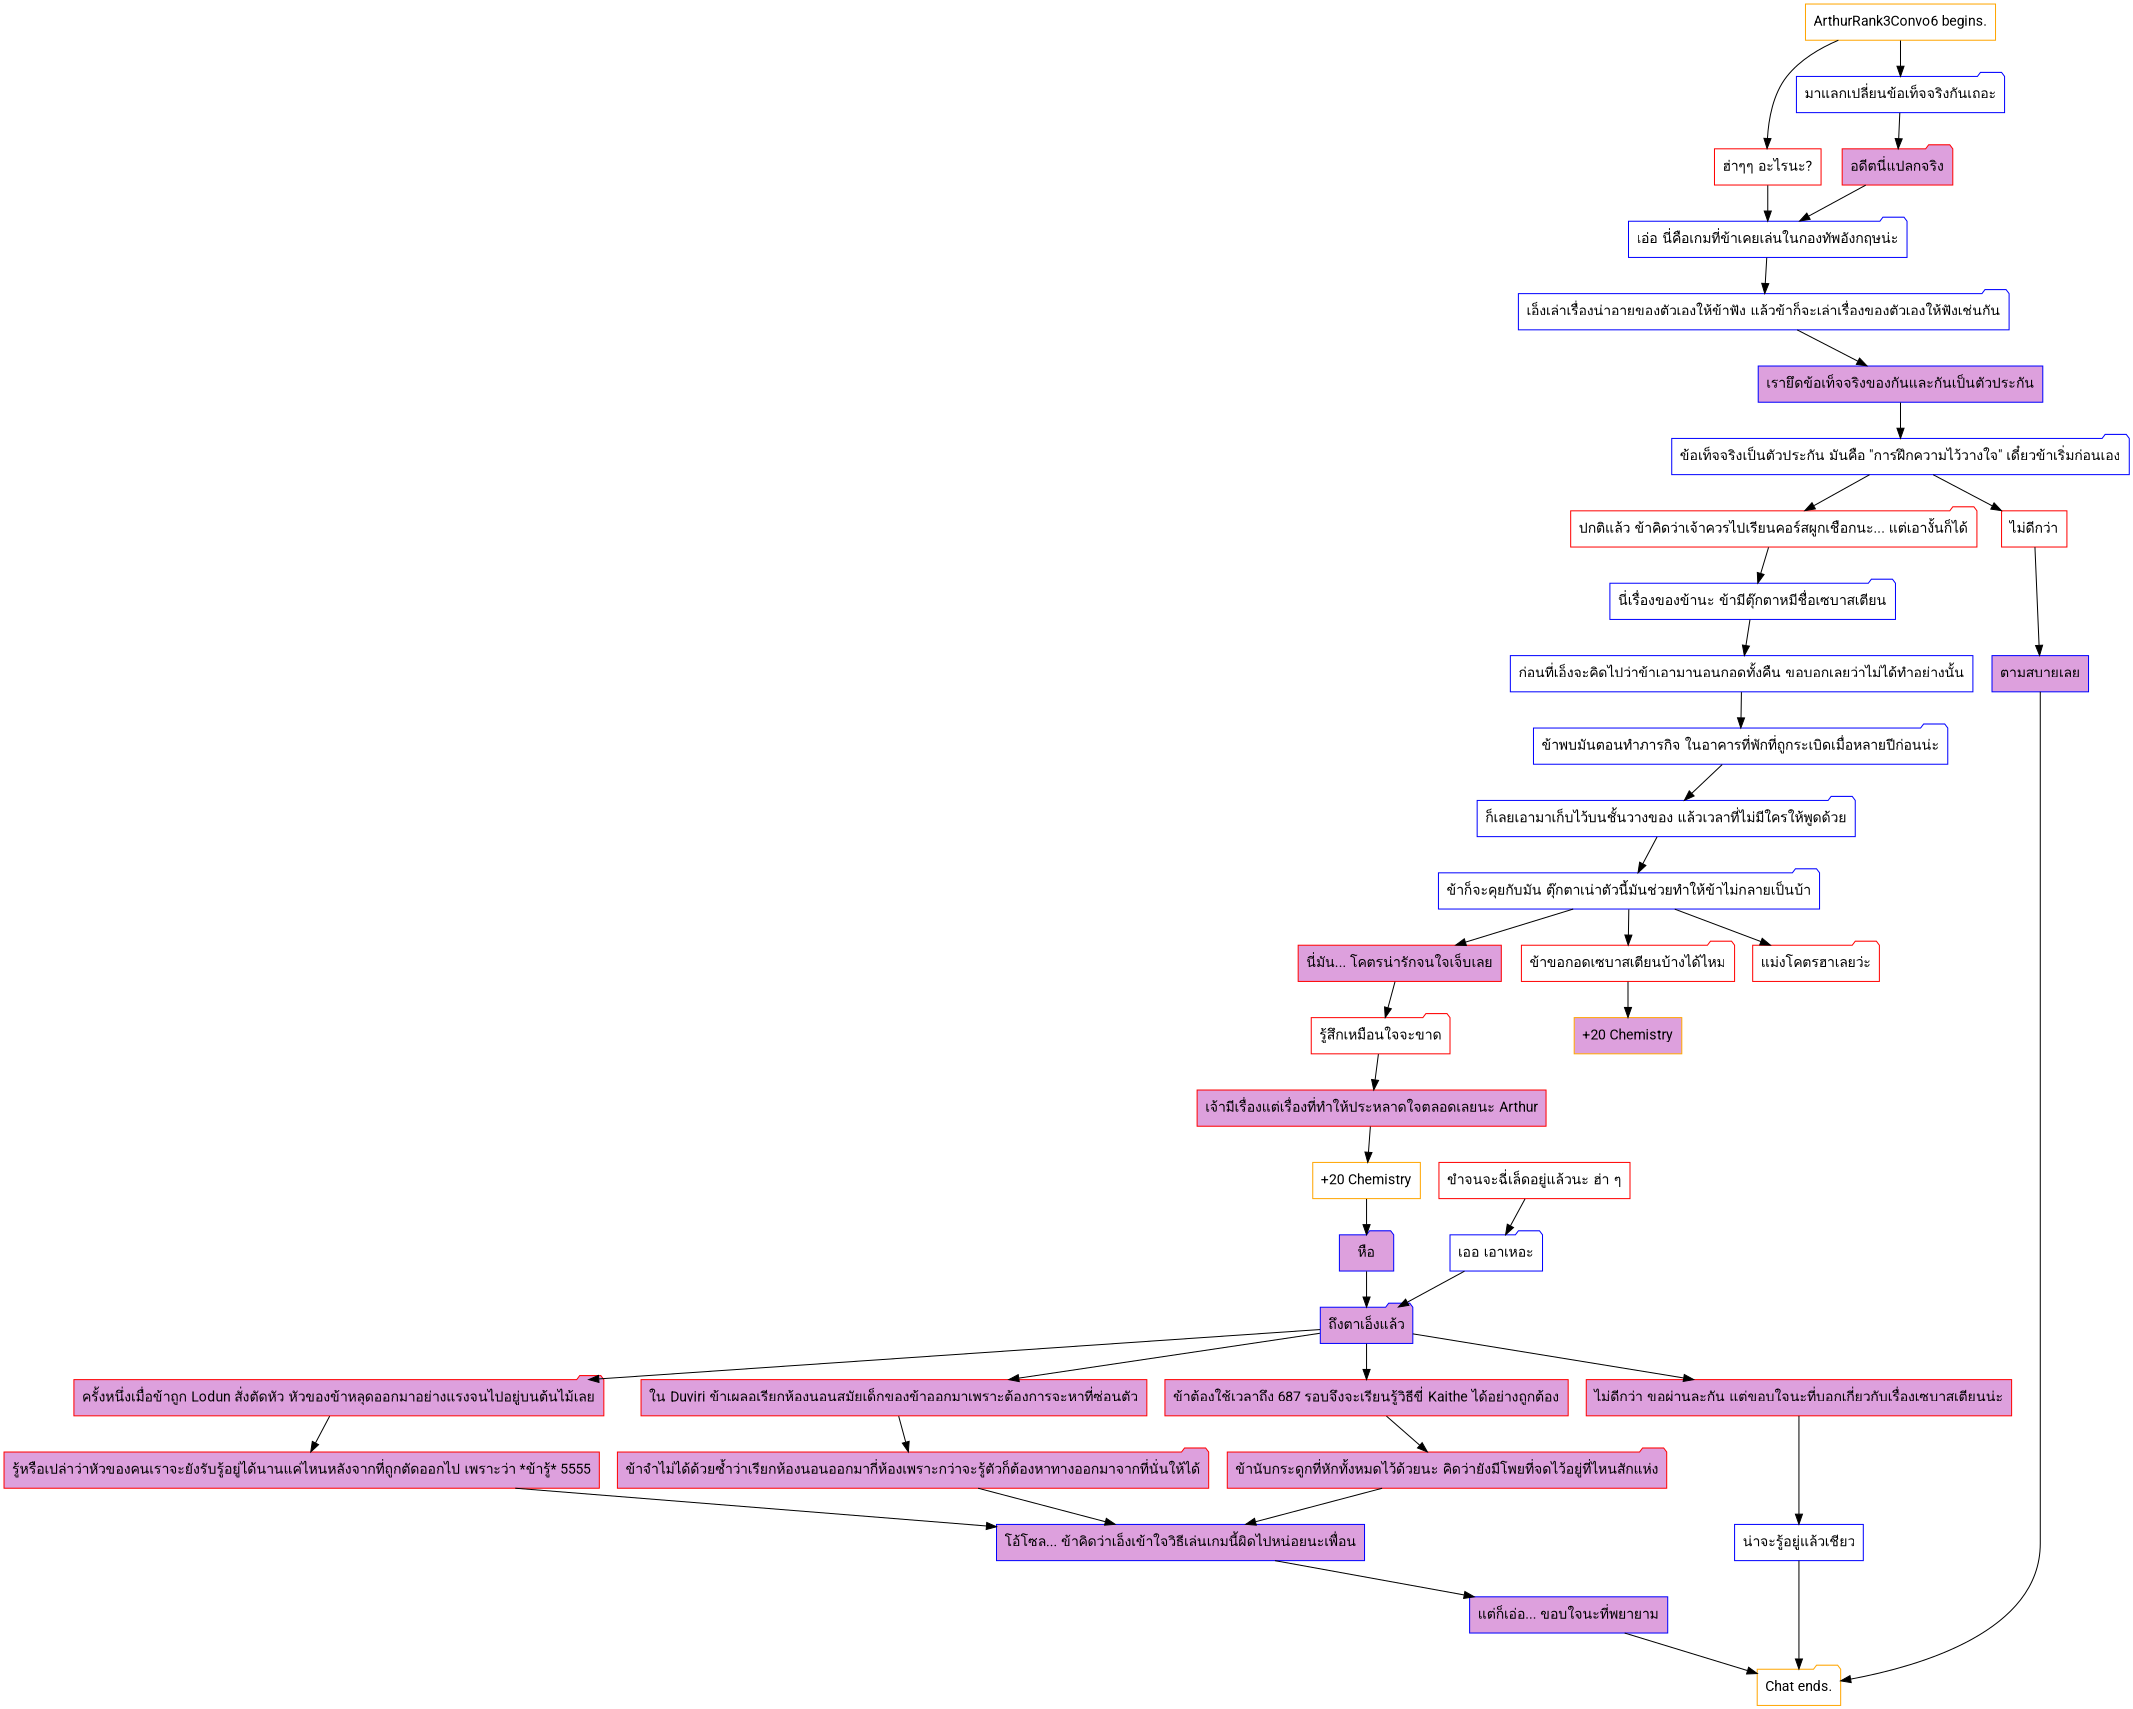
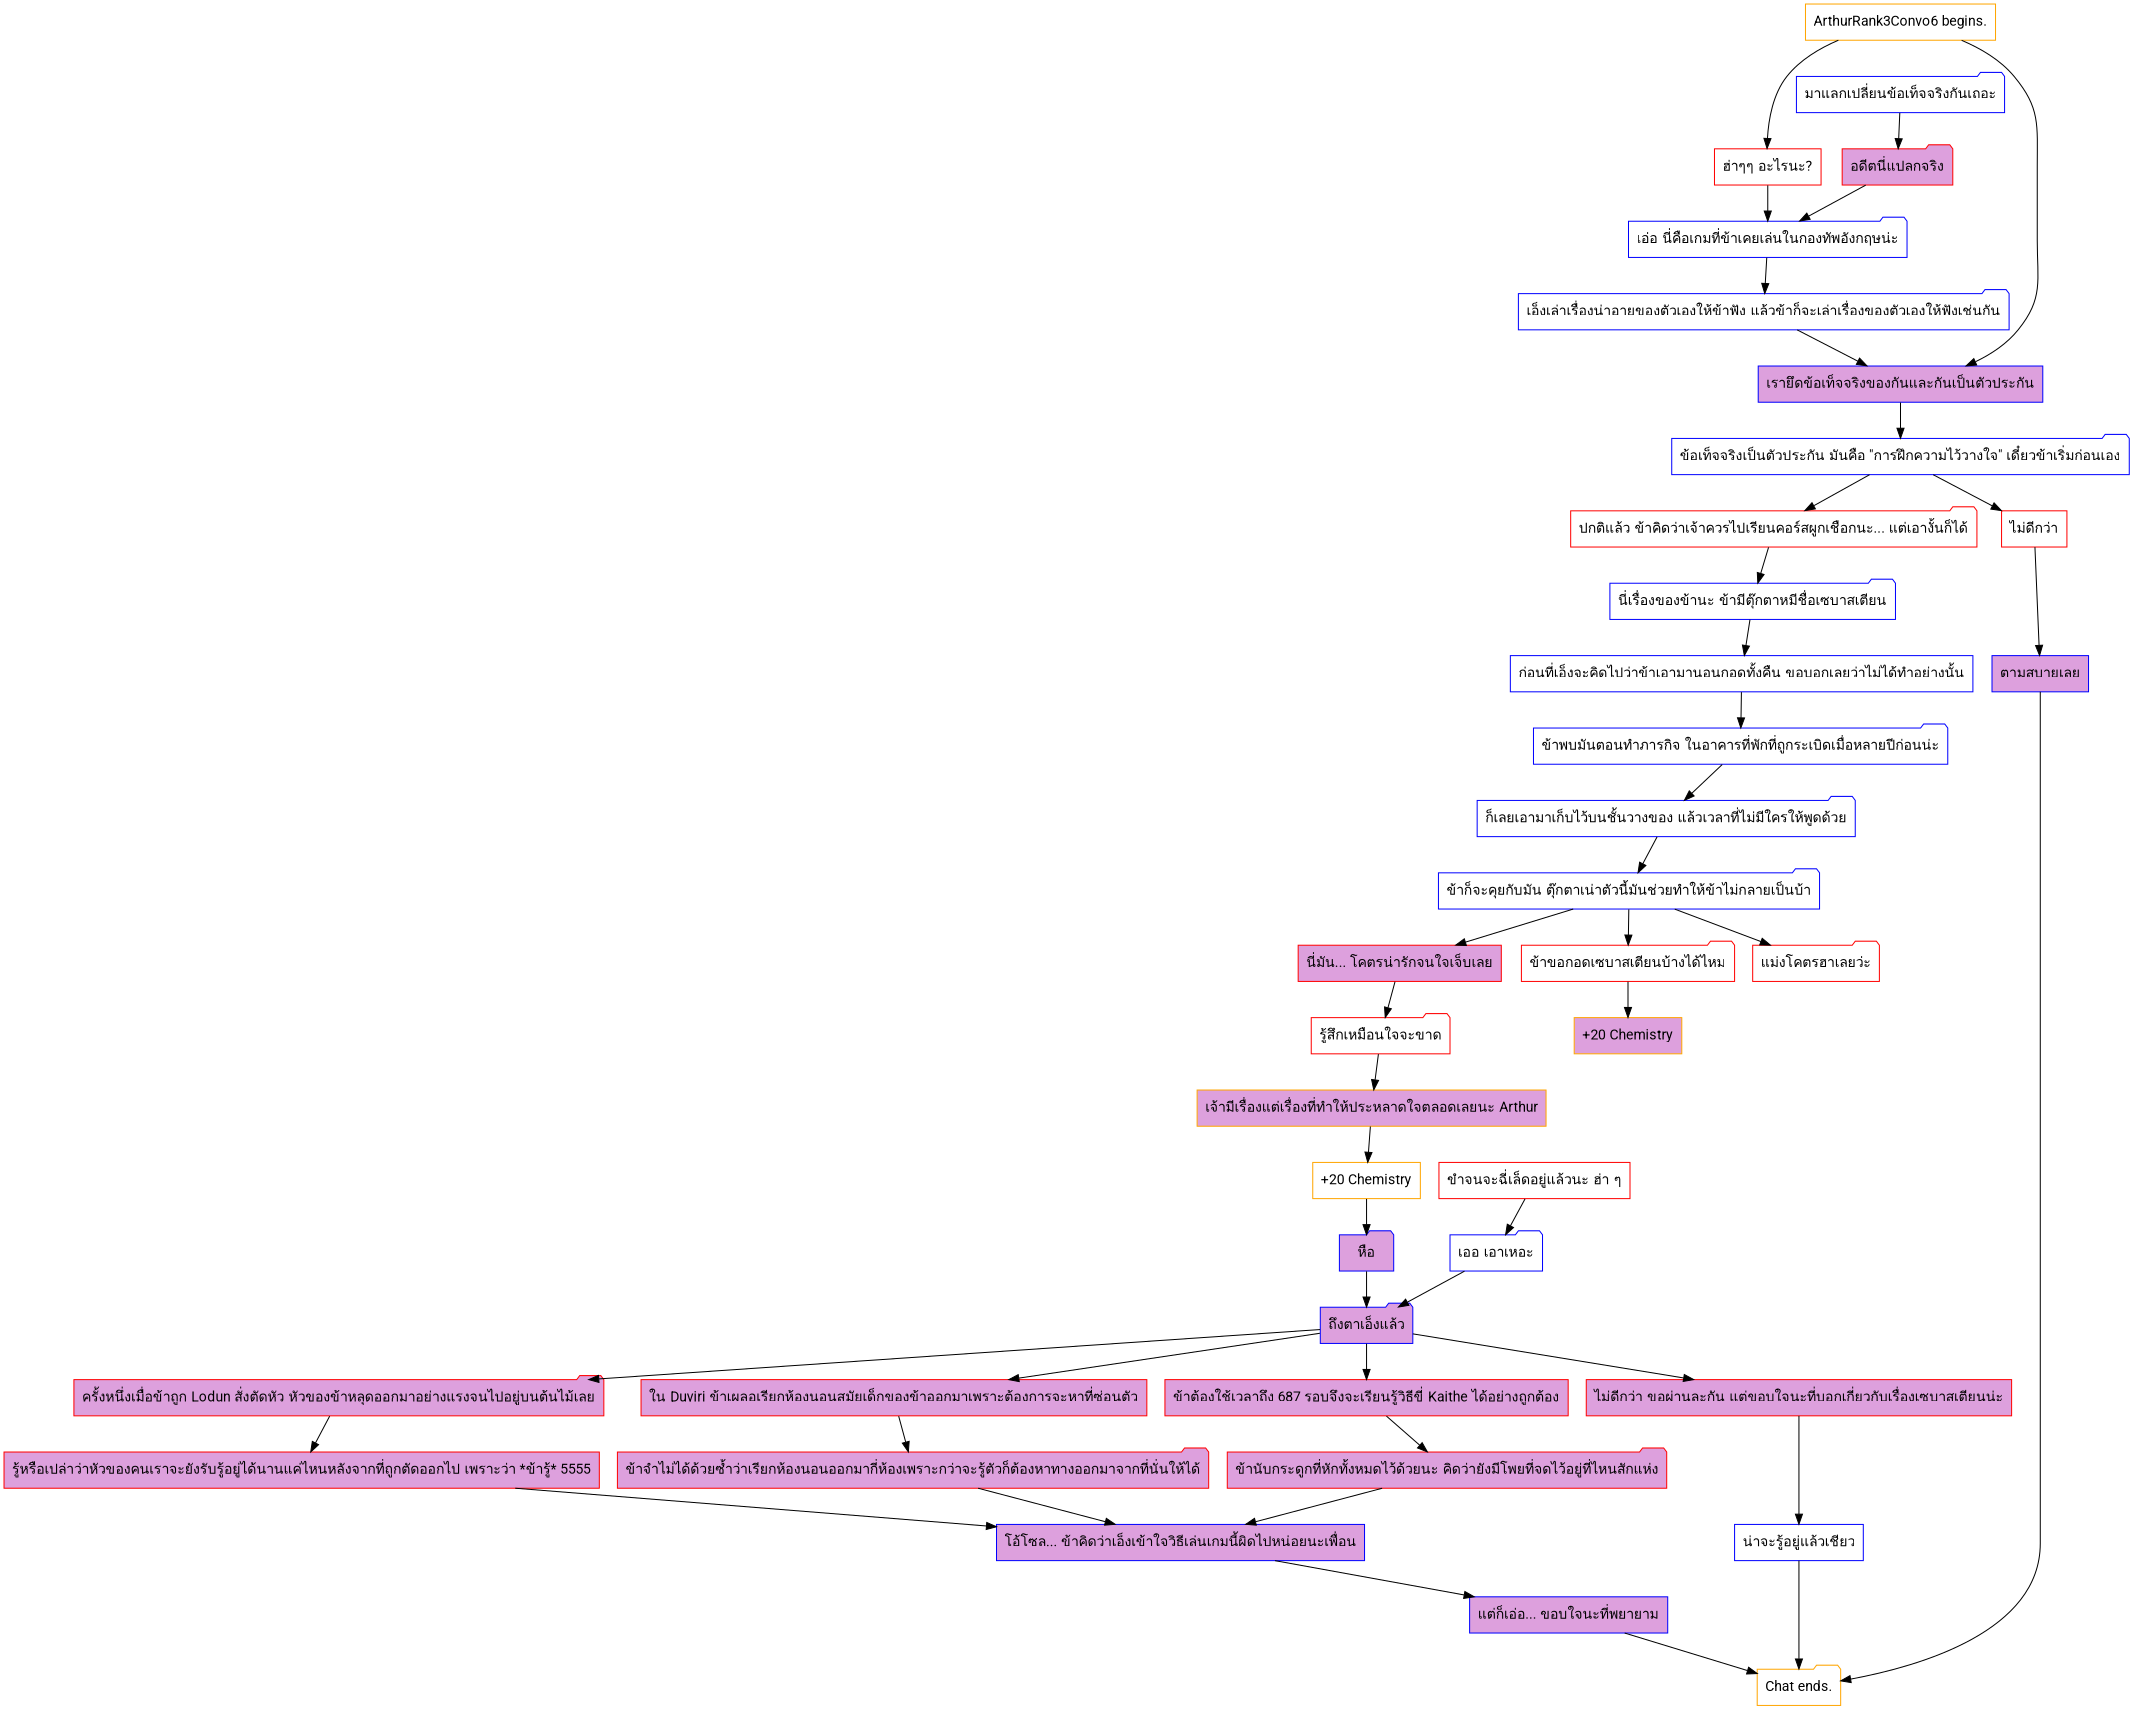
  digraph {
    fontname=Roboto
    node [color=blue fillcolor=white fontname=Roboto shape=folder style=filled]
    edge [fontname=Roboto]
    "ArthurRank3Convo6 begins." [color=orange shape=box]
    n2 [label="มาแลกเปลี่ยนข้อเท็จจริงกันเถอะ"]
    n3 [color=red label="ฮ่าๆๆ อะไรนะ?" shape=box]
    n4 [color=red fillcolor=plum label="อดีตนี่แปลกจริง"]
    n5 [label="เอ่อ นี่คือเกมที่ข้าเคยเล่นในกองทัพอังกฤษน่ะ"]
    n6 [label="เอ็งเล่าเรื่องน่าอายของตัวเองให้ข้าฟัง แล้วข้าก็จะเล่าเรื่องของตัวเองให้ฟังเช่นกัน"]
    n7 [fillcolor=plum label="เรายึดข้อเท็จจริงของกันและกันเป็นตัวประกัน" shape=box]
    n8 [label="ข้อเท็จจริงเป็นตัวประกัน มันคือ \"การฝึกความไว้วางใจ\" เดี๋ยวข้าเริ่มก่อนเอง"]
    n9 [color=red label="ปกติแล้ว ข้าคิดว่าเจ้าควรไปเรียนคอร์สผูกเชือกนะ... แต่เอางั้นก็ได้"]
    n10 [color=red label="ไม่ดีกว่า" shape=box]
    n11 [label="นี่เรื่องของข้านะ ข้ามีตุ๊กตาหมีชื่อเซบาสเตียน"]
    n12 [fillcolor=plum label="ตามสบายเลย" shape=box]
    n13 [label="ก่อนที่เอ็งจะคิดไปว่าข้าเอามานอนกอดทั้งคืน ขอบอกเลยว่าไม่ได้ทำอย่างนั้น" shape=box]
    "Chat ends." [color=orange]
    n15 [label="ข้าพบมันตอนทำภารกิจ ในอาคารที่พักที่ถูกระเบิดเมื่อหลายปีก่อนน่ะ"]
    n16 [label="ก็เลยเอามาเก็บไว้บนชั้นวางของ แล้วเวลาที่ไม่มีใครให้พูดด้วย"]
    n17 [label="ข้าก็จะคุยกับมัน ตุ๊กตาเน่าตัวนี้มันช่วยทำให้ข้าไม่กลายเป็นบ้า"]
    n18 [color=red label="แม่งโคตรฮาเลยว่ะ"]
    n19 [color=red fillcolor=plum label="นี่มัน... โคตรน่ารักจนใจเจ็บเลย" shape=box]
    n20 [color=red label="ข้าขอกอดเซบาสเตียนบ้างได้ไหม"]
    n21 [color=red label="รู้สึกเหมือนใจจะขาด"]
    n22 [color=orange fillcolor=plum label="+20 Chemistry" shape=box]
-   n23 [color=red fillcolor=plum label="เจ้ามีเรื่องแต่เรื่องที่ทำให้ประหลาดใจตลอดเลยนะ Arthur" shape=box]
+   n23 [color=orange fillcolor=plum label="เจ้ามีเรื่องแต่เรื่องที่ทำให้ประหลาดใจตลอดเลยนะ Arthur" shape=box]
    n24 [color=red label="ขำจนจะฉี่เล็ดอยู่แล้วนะ ฮ่า ๆ" shape=box]
    n25 [label="เออ เอาเหอะ"]
    n26 [color=orange label="+20 Chemistry" shape=box]
    n27 [fillcolor=plum label="ถึงตาเอ็งแล้ว"]
    n28 [fillcolor=plum label="หือ"]
    n29 [color=red fillcolor=plum label="ใน Duviri ข้าเผลอเรียกห้องนอนสมัยเด็กของข้าออกมาเพราะต้องการจะหาที่ซ่อนตัว" shape=box]
    n30 [color=red fillcolor=plum label="ครั้งหนึ่งเมื่อข้าถูก Lodun สั่งตัดหัว หัวของข้าหลุดออกมาอย่างแรงจนไปอยู่บนต้นไม้เลย"]
    n31 [color=red fillcolor=plum label="ข้าต้องใช้เวลาถึง 687 รอบจึงจะเรียนรู้วิธีขี่ Kaithe ได้อย่างถูกต้อง" shape=box]
    n32 [color=red fillcolor=plum label="ไม่ดีกว่า ขอผ่านละกัน แต่ขอบใจนะที่บอกเกี่ยวกับเรื่องเซบาสเตียนน่ะ" shape=box]
    n33 [color=red fillcolor=plum label="ข้าจำไม่ได้ด้วยซ้ำว่าเรียกห้องนอนออกมากี่ห้องเพราะกว่าจะรู้ตัวก็ต้องหาทางออกมาจากที่นั่นให้ได้"]
    n34 [color=red fillcolor=plum label="รู้หรือเปล่าว่าหัวของคนเราจะยังรับรู้อยู่ได้นานแค่ไหนหลังจากที่ถูกตัดออกไป เพราะว่า *ข้ารู้* 5555" shape=box]
    n35 [color=red fillcolor=plum label="ข้านับกระดูกที่หักทั้งหมดไว้ด้วยนะ คิดว่ายังมีโพยที่จดไว้อยู่ที่ไหนสักแห่ง"]
    n36 [label="น่าจะรู้อยู่แล้วเชียว" shape=box]
    n37 [fillcolor=plum label="โอ้โซล... ข้าคิดว่าเอ็งเข้าใจวิธีเล่นเกมนี้ผิดไปหน่อยนะเพื่อน" shape=box]
    n38 [fillcolor=plum label="แต่ก็เอ่อ... ขอบใจนะที่พยายาม" shape=box]
-   "ArthurRank3Convo6 begins." -> n2
+   "ArthurRank3Convo6 begins." -> n7
    "ArthurRank3Convo6 begins." -> n3
    n2 -> n4
    n3 -> n5
    n4 -> n5
    n5 -> n6
    n6 -> n7
    n7 -> n8
    n8 -> n9
    n8 -> n10
    n9 -> n11
    n10 -> n12
    n11 -> n13
    n12 -> "Chat ends."
    n13 -> n15
    n15 -> n16
    n16 -> n17
    n17 -> n18
    n17 -> n19
    n17 -> n20
    n19 -> n21
    n20 -> n22
    n21 -> n23
    n23 -> n26
    n24 -> n25
    n25 -> n27
    n26 -> n28
    n27 -> n29
    n27 -> n30
    n27 -> n31
    n27 -> n32
    n28 -> n27
    n29 -> n33
    n30 -> n34
    n31 -> n35
    n32 -> n36
    n33 -> n37
    n34 -> n37
    n35 -> n37
    n36 -> "Chat ends."
    n37 -> n38
    n38 -> "Chat ends."
  }
